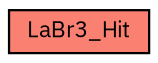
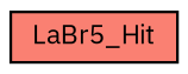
  digraph {
    rankdir=LR
    fontname="IBM Plex Sans"
-   n1 [color=black fillcolor=salmon fontname="IBM Plex Sans" fontsize=10 height=0.2 label=LaBr3_Hit shape=record style=filled width=0.4]
+   n1 [color=black fillcolor=salmon fontname="IBM Plex Sans" fontsize=10 height=0.2 label=LaBr5_Hit shape=record style=filled width=0.4]
  }
